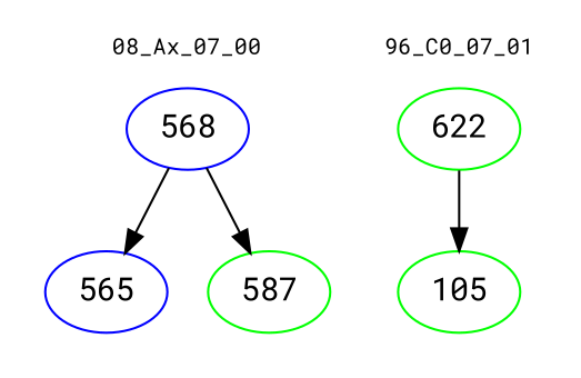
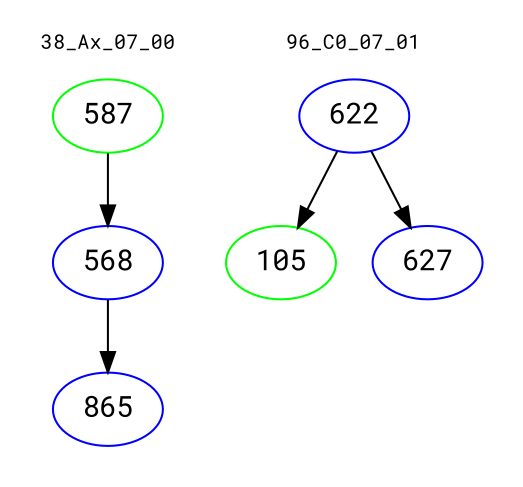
  digraph {
    fontname="Roboto Mono"
    node [color=blue fontname="Roboto Mono"]
    edge [color=black fontname="Roboto Mono"]
    n1 [label=568]
-   n2 [label=565]
+   n2 [label=865]
    n3 [color=green label=587]
-   n4 [color=green label=622]
+   n4 [label=622]
    n5 [color=green label=105]
+   n6 [label=627]
    subgraph cluster_1 {
      color=white
      fontsize=10
-     label="08_Ax_07_00"
+     label="38_Ax_07_00"
      n1
      n2
      n3
    }
    subgraph cluster_2 {
      color=white
      fontsize=10
      label="96_C0_07_01"
      n4
      n5
+     n6
    }
    n1 -> n2
-   n1 -> n3
+   n3 -> n1
    n4 -> n5
+   n4 -> n6
  }
